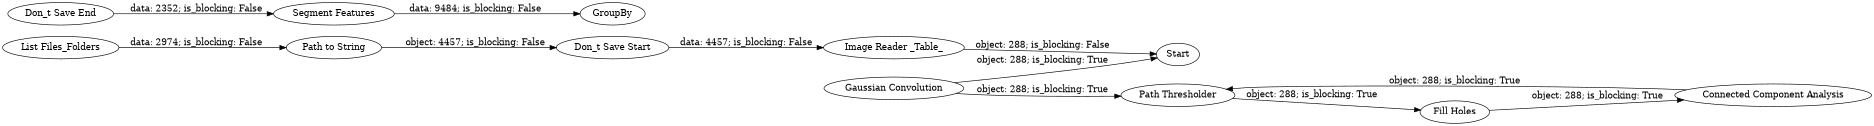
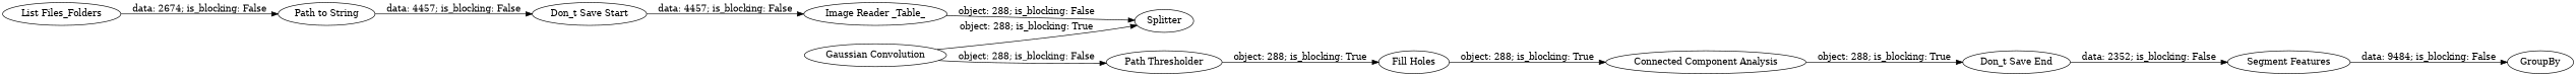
  digraph {
    rankdir=LR
    n1 [label="List Files_Folders"]
    n2 [label="Path to String"]
    n3 [label="Don_t Save Start"]
    n4 [label="Fill Holes"]
    n5 [label="Connected Component Analysis"]
    n6 [label="Don_t Save End"]
    n7 [label="Image Reader _Table_"]
-   n8 [label=Start]
+   n8 [label=Splitter]
    n9 [label="Gaussian Convolution"]
    n10 [label="Path Thresholder"]
    n11 [label="Segment Features"]
    n12 [label=GroupBy]
-   n1 -> n2 [label="data: 2974; is_blocking: False"]
-   n2 -> n3 [label="object: 4457; is_blocking: False"]
+   n1 -> n2 [label="data: 2674; is_blocking: False"]
+   n2 -> n3 [label="data: 4457; is_blocking: False"]
    n3 -> n7 [label="data: 4457; is_blocking: False"]
    n4 -> n5 [label="object: 288; is_blocking: True"]
-   n5 -> n10 [label="object: 288; is_blocking: True"]
+   n5 -> n6 [label="object: 288; is_blocking: True"]
    n6 -> n11 [label="data: 2352; is_blocking: False"]
    n7 -> n8 [label="object: 288; is_blocking: False"]
    n9 -> n8 [label="object: 288; is_blocking: True"]
-   n9 -> n10 [label="object: 288; is_blocking: True"]
+   n9 -> n10 [label="object: 288; is_blocking: False"]
    n10 -> n4 [label="object: 288; is_blocking: True"]
    n11 -> n12 [label="data: 9484; is_blocking: False"]
  }
